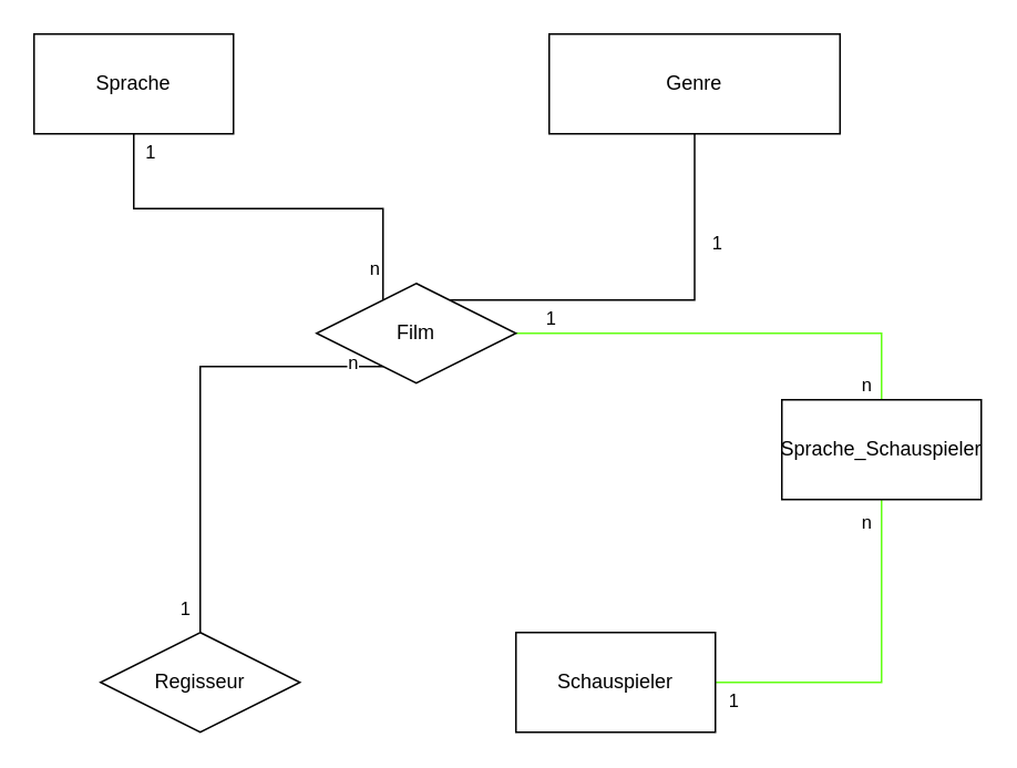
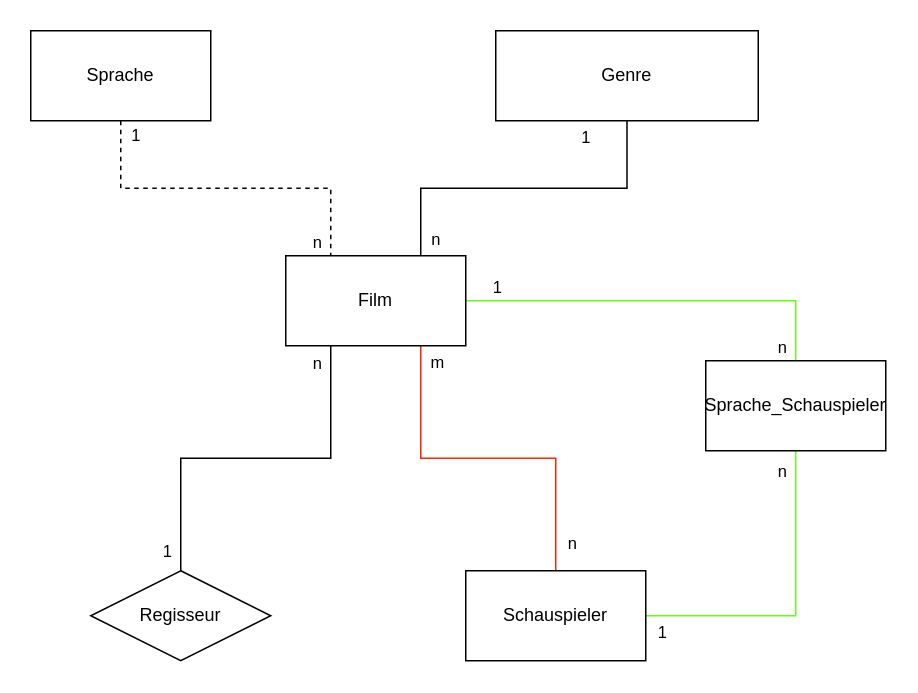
  <mxCell id="0" />
  <mxCell id="1" parent="0" />
  <mxCell id="2" value="n" style="edgeStyle=orthogonalEdgeStyle;rounded=0;orthogonalLoop=1;jettySize=auto;html=1;exitX=0.75;exitY=0;exitDx=0;exitDy=0;entryX=0.5;entryY=1;entryDx=0;entryDy=0;endArrow=none;endFill=0;" edge="1" parent="1" source="13" target="17"><mxGeometry x="-0.9" y="-10" relative="1" as="geometry"><mxPoint as="offset" /></mxGeometry></mxCell>
  <mxCell id="3" value="1" style="edgeLabel;html=1;align=center;verticalAlign=middle;resizable=0;points=[];" vertex="1" connectable="0" parent="2"><mxGeometry x="-0.37" y="2" relative="1" as="geometry"><mxPoint x="82" y="-33" as="offset" /></mxGeometry></mxCell>
  <mxCell id="4" style="edgeStyle=orthogonalEdgeStyle;rounded=0;orthogonalLoop=1;jettySize=auto;html=1;exitX=0.25;exitY=1;exitDx=0;exitDy=0;endArrow=none;endFill=0;" edge="1" parent="1" source="13" target="22"><mxGeometry relative="1" as="geometry" /></mxCell>
  <mxCell id="5" value="n" style="edgeLabel;html=1;align=center;verticalAlign=middle;resizable=0;points=[];" vertex="1" connectable="0" parent="4"><mxGeometry x="-0.912" y="-3" relative="1" as="geometry"><mxPoint x="-7" as="offset" /></mxGeometry></mxCell>
  <mxCell id="6" value="1" style="edgeLabel;html=1;align=center;verticalAlign=middle;resizable=0;points=[];" vertex="1" connectable="0" parent="4"><mxGeometry x="0.888" y="-4" relative="1" as="geometry"><mxPoint x="-6" as="offset" /></mxGeometry></mxCell>
+ <mxCell id="7" style="edgeStyle=orthogonalEdgeStyle;rounded=0;orthogonalLoop=1;jettySize=auto;html=1;exitX=0.75;exitY=1;exitDx=0;exitDy=0;endArrow=none;endFill=0;strokeColor=#FF2200;" edge="1" parent="1" source="13" target="21"><mxGeometry relative="1" as="geometry" /></mxCell>
+ <mxCell id="8" value="m" style="edgeLabel;html=1;align=center;verticalAlign=middle;resizable=0;points=[];" vertex="1" connectable="0" parent="7"><mxGeometry x="-0.808" y="3" relative="1" as="geometry"><mxPoint x="7" y="-13" as="offset" /></mxGeometry></mxCell>
+ <mxCell id="9" value="n" style="edgeLabel;html=1;align=center;verticalAlign=middle;resizable=0;points=[];" vertex="1" connectable="0" parent="7"><mxGeometry x="0.842" relative="1" as="geometry"><mxPoint x="10" as="offset" /></mxGeometry></mxCell>
  <mxCell id="10" style="edgeStyle=orthogonalEdgeStyle;rounded=0;orthogonalLoop=1;jettySize=auto;html=1;exitX=1;exitY=0.5;exitDx=0;exitDy=0;entryX=0.5;entryY=0;entryDx=0;entryDy=0;endArrow=none;endFill=0;strokeColor=#63FF14;" edge="1" parent="1" source="13" target="23"><mxGeometry relative="1" as="geometry" /></mxCell>
  <mxCell id="11" value="1" style="edgeLabel;html=1;align=center;verticalAlign=middle;resizable=0;points=[];" vertex="1" connectable="0" parent="10"><mxGeometry x="-0.592" y="-3" relative="1" as="geometry"><mxPoint x="-33" y="-13" as="offset" /></mxGeometry></mxCell>
  <mxCell id="12" value="n" style="edgeLabel;html=1;align=center;verticalAlign=middle;resizable=0;points=[];" vertex="1" connectable="0" parent="10"><mxGeometry x="0.761" y="-3" relative="1" as="geometry"><mxPoint x="-7" y="21" as="offset" /></mxGeometry></mxCell>
- <mxCell id="13" value="Film" style="rhombus;whiteSpace=wrap;html=1;" vertex="1" parent="1"><mxGeometry x="190" y="170" width="120" height="60" as="geometry" /></mxCell>
- <mxCell id="14" value="1" style="edgeStyle=orthogonalEdgeStyle;rounded=0;orthogonalLoop=1;jettySize=auto;html=1;exitX=0.5;exitY=1;exitDx=0;exitDy=0;entryX=0.25;entryY=0;entryDx=0;entryDy=0;startArrow=none;startFill=0;endArrow=none;endFill=0;" edge="1" parent="1" source="16" target="13"><mxGeometry x="-0.913" y="10" relative="1" as="geometry"><mxPoint as="offset" /></mxGeometry></mxCell>
+ <mxCell id="13" value="Film" style="rounded=0;whiteSpace=wrap;html=1;" vertex="1" parent="1"><mxGeometry x="190" y="170" width="120" height="60" as="geometry" /></mxCell>
+ <mxCell id="14" value="1" style="edgeStyle=orthogonalEdgeStyle;rounded=0;orthogonalLoop=1;jettySize=auto;html=1;exitX=0.5;exitY=1;exitDx=0;exitDy=0;entryX=0.25;entryY=0;entryDx=0;entryDy=0;startArrow=none;startFill=0;endArrow=none;endFill=0;dashed=1;" edge="1" parent="1" source="16" target="13"><mxGeometry x="-0.913" y="10" relative="1" as="geometry"><mxPoint as="offset" /></mxGeometry></mxCell>
  <mxCell id="15" value="n" style="edgeLabel;html=1;align=center;verticalAlign=middle;resizable=0;points=[];" vertex="1" connectable="0" parent="14"><mxGeometry x="0.4" relative="1" as="geometry"><mxPoint x="14" y="35" as="offset" /></mxGeometry></mxCell>
  <mxCell id="16" value="Sprache" style="rounded=0;whiteSpace=wrap;html=1;" vertex="1" parent="1"><mxGeometry x="20" y="20" width="120" height="60" as="geometry" /></mxCell>
  <mxCell id="17" value="Genre" style="rounded=0;whiteSpace=wrap;html=1;" vertex="1" parent="1"><mxGeometry x="330" y="20" width="175" height="60" as="geometry" /></mxCell>
  <mxCell id="18" style="edgeStyle=orthogonalEdgeStyle;rounded=0;orthogonalLoop=1;jettySize=auto;html=1;entryX=0.5;entryY=1;entryDx=0;entryDy=0;endArrow=none;endFill=0;strokeColor=#63FF14;" edge="1" parent="1" source="21" target="23"><mxGeometry relative="1" as="geometry" /></mxCell>
  <mxCell id="19" value="1" style="edgeLabel;html=1;align=center;verticalAlign=middle;resizable=0;points=[];" vertex="1" connectable="0" parent="18"><mxGeometry x="-0.829" y="1" relative="1" as="geometry"><mxPoint x="-8" y="11" as="offset" /></mxGeometry></mxCell>
  <mxCell id="20" value="n" style="edgeLabel;html=1;align=center;verticalAlign=middle;resizable=0;points=[];" vertex="1" connectable="0" parent="18"><mxGeometry x="0.876" y="-1" relative="1" as="geometry"><mxPoint x="-11" as="offset" /></mxGeometry></mxCell>
  <mxCell id="21" value="Schauspieler" style="rounded=0;whiteSpace=wrap;html=1;" vertex="1" parent="1"><mxGeometry x="310" y="380" width="120" height="60" as="geometry" /></mxCell>
  <mxCell id="22" value="Regisseur" style="rhombus;whiteSpace=wrap;html=1;" vertex="1" parent="1"><mxGeometry x="60" y="380" width="120" height="60" as="geometry" /></mxCell>
  <mxCell id="23" value="Sprache_Schauspieler" style="rounded=0;whiteSpace=wrap;html=1;" vertex="1" parent="1"><mxGeometry x="470" y="240" width="120" height="60" as="geometry" /></mxCell>
